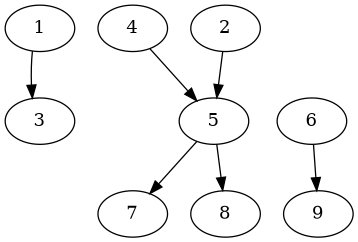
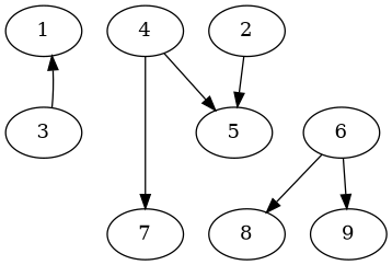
  digraph {
    1
    3
    2
    5
    4
    7
    6
    8
    9
-   1 -> 3
+   3 -> 1
    2 -> 5
-   5 -> 7
+   4 -> 7
    4 -> 5
-   5 -> 8
+   6 -> 8
    6 -> 9
  }
